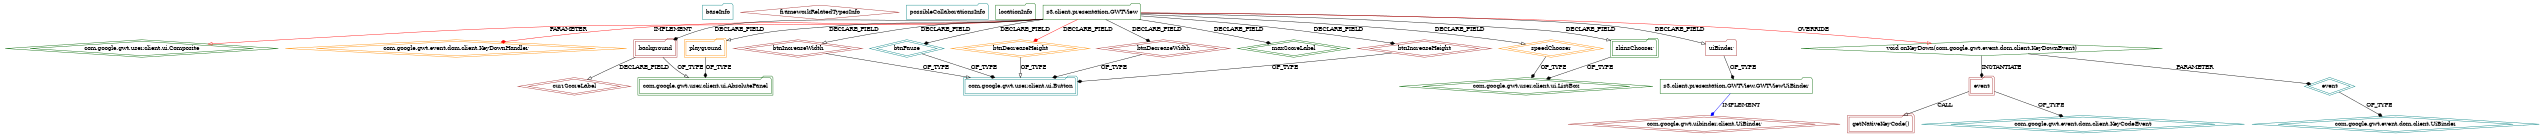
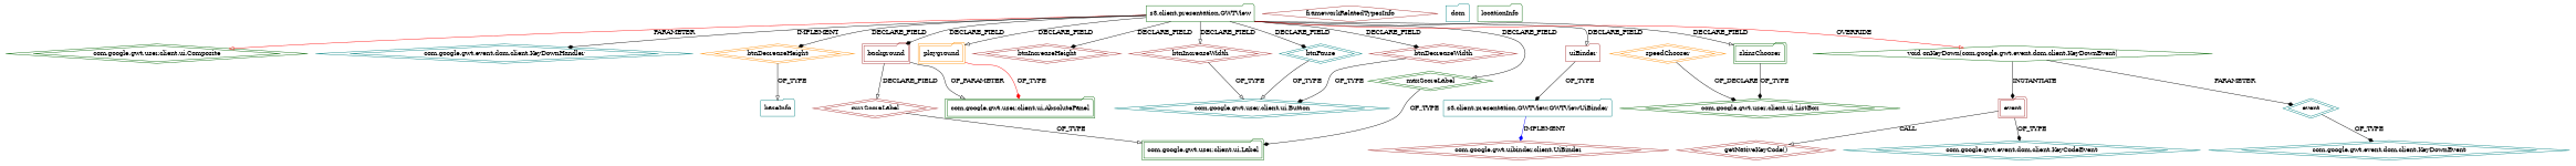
  digraph {
    node [color=brown shape=diamond isFrameworkType=true vertexType=FIELD_DECLARATION peripheries=2]
    edge [arrowhead=diamond]
    baseInfo [category=extension_graph color=teal graphId=1088 isAnonymous=false possibleRelation=true shape=folder isFrameworkType="" vertexType="" peripheries=""]
    frameworkRelatedTypesInfo [0="com.google.gwt.user.client.ui.Composite" 1="com.google.gwt.event.dom.client.KeyDownHandler" isFrameworkType="" vertexType="" peripheries=""]
-   possibleCollaborationsInfo [0="1088~FIELD_DECLARATION-~com.google.gwt.user.client.ui.Composite com.google.gwt.event.dom.client.KeyDownHandler ~com.google.gwt.uibinder.client.UiBinder ~false~false" color=teal shape=folder isFrameworkType="" vertexType="" peripheries=""]
+   possibleCollaborationsInfo [0="1088~FIELD_DECLARATION-~com.google.gwt.user.client.ui.Composite com.google.gwt.event.dom.client.KeyDownHandler ~com.google.gwt.uibinder.client.UiBinder ~false~false" color=teal shape=folder label=dom isFrameworkType="" vertexType="" peripheries=""]
    locationInfo [color=darkgreen contextSignature=GWTView filePath="/cluePrints-gwt-snake/gwt-snake-master/src/s3/client/presentation/GWTView.java" graphId=1088 projectName="cluePrints-gwt-snake" shape=folder isFrameworkType="" vertexType="" peripheries=""]
    n5 [color=darkgreen isFrameworkType=false label="s3.client.presentation.GWTView" shape=folder vertexType=ROOT_CLIENT_CLASS_DECLARATION peripheries=""]
    n6 [color=darkgreen label="com.google.gwt.user.client.ui.Composite" vertexType=FRAMEWORK_CLASS_TYPE]
-   n7 [color=darkorange label="com.google.gwt.event.dom.client.KeyDownHandler" vertexType=FRAMEWORK_INTERFACE_TYPE]
+   n7 [color=teal label="com.google.gwt.event.dom.client.KeyDownHandler" vertexType=FRAMEWORK_INTERFACE_TYPE]
    n8 [label=background shape=folder]
    n9 [color=darkorange label=btnDecreaseHeight]
    n10 [label=btnDecreaseWidth]
    n11 [label=btnIncreaseHeight]
    n12 [label=btnIncreaseWidth]
    n13 [color=teal label=btnPause]
    n14 [color=darkgreen label=maxScoreLabel]
    n15 [color=darkorange label=playground shape=folder]
    n16 [color=darkgreen label=skinsChooser shape=folder]
    n17 [color=darkorange label=speedChooser]
    n18 [isFrameworkType=false label=uiBinder shape=folder peripheries=""]
    n19 [color=darkgreen isFrameworkType=false label="void onKeyDown(com.google.gwt.event.dom.client.KeyDownEvent)" vertexType=OVERRIDING_METHOD_DECLARATION peripheries=""]
    n20 [label=currScoreLabel]
    n21 [color=darkgreen label="com.google.gwt.user.client.ui.AbsolutePanel" shape=folder vertexType=FRAMEWORK_CLASS_TYPE]
-   n22 [color=teal label="com.google.gwt.user.client.ui.Button" shape=folder vertexType=FRAMEWORK_CLASS_TYPE]
+   n22 [color=teal label="com.google.gwt.user.client.ui.Button" vertexType=FRAMEWORK_CLASS_TYPE]
+   n23 [color=darkgreen label="com.google.gwt.user.client.ui.Label" shape=folder vertexType=FRAMEWORK_CLASS_TYPE]
    n24 [color=darkgreen label="com.google.gwt.user.client.ui.ListBox" vertexType=FRAMEWORK_CLASS_TYPE]
-   n25 [color=darkgreen isFrameworkType=false label="s3.client.presentation.GWTView.GWTViewUiBinder" shape=folder vertexType=REFERENCE_CLIENT_CLASS_DECLARATION peripheries=""]
+   n25 [color=teal isFrameworkType=false label="s3.client.presentation.GWTView.GWTViewUiBinder" shape=folder vertexType=REFERENCE_CLIENT_CLASS_DECLARATION peripheries=""]
    n26 [color=teal label=event vertexType=PARAMETER_DECLARATION]
    n27 [label=event shape=folder vertexType=VARIABLE_EXPRESION]
    n28 [label="com.google.gwt.uibinder.client.UiBinder" vertexType=FRAMEWORK_INTERFACE_TYPE]
-   n29 [color=teal label="com.google.gwt.event.dom.client.UiBinder" vertexType=FRAMEWORK_CLASS_TYPE]
+   n29 [color=teal label="com.google.gwt.event.dom.client.KeyDownEvent" vertexType=FRAMEWORK_CLASS_TYPE]
    n30 [color=teal label="com.google.gwt.event.dom.client.KeyCodeEvent" vertexType=FRAMEWORK_CLASS_TYPE]
-   n31 [label="getNativeKeyCode()" shape=folder vertexType=INSIDE_CALL]
+   n31 [label="getNativeKeyCode()" vertexType=INSIDE_CALL]
    n5 -> n6 [arrowhead=onormal color=red label=PARAMETER]
-   n5 -> n7 [color=red label=IMPLEMENT]
+   n5 -> n7 [color=black label=IMPLEMENT]
    n5 -> n8 [label=DECLARE_FIELD]
-   n5 -> n9 [label=DECLARE_FIELD color=red]
+   n5 -> n9 [label=DECLARE_FIELD]
    n5 -> n10 [label=DECLARE_FIELD]
    n5 -> n11 [label=DECLARE_FIELD]
    n5 -> n12 [arrowhead=onormal label=DECLARE_FIELD]
    n5 -> n13 [label=DECLARE_FIELD]
-   n5 -> n14 [label=DECLARE_FIELD]
+   n5 -> n14 [arrowhead=onormal label=DECLARE_FIELD]
    n5 -> n15 [arrowhead=onormal label=DECLARE_FIELD]
    n5 -> n16 [arrowhead=onormal label=DECLARE_FIELD]
-   n5 -> n17 [arrowhead=onormal label=DECLARE_FIELD]
    n5 -> n18 [arrowhead=onormal label=DECLARE_FIELD]
    n5 -> n19 [arrowhead=onormal color=red label=OVERRIDE]
    n8 -> n20 [arrowhead=onormal label=DECLARE_FIELD]
-   n8 -> n21 [arrowhead=onormal label=OF_TYPE]
-   n9 -> n22 [arrowhead=onormal label=OF_TYPE]
+   n8 -> n21 [arrowhead=onormal label=OF_PARAMETER]
+   n9 -> baseInfo [arrowhead=onormal label=OF_TYPE]
    n10 -> n22 [label=OF_TYPE]
-   n11 -> n22 [label=OF_TYPE]
    n12 -> n22 [arrowhead=onormal label=OF_TYPE]
-   n13 -> n22 [label=OF_TYPE]
-   n15 -> n21 [label=OF_TYPE]
+   n13 -> n22 [arrowhead=onormal label=OF_TYPE]
+   n14 -> n23 [label=OF_TYPE]
+   n15 -> n21 [label=OF_TYPE color=red]
    n16 -> n24 [label=OF_TYPE]
-   n17 -> n24 [label=OF_TYPE]
+   n17 -> n24 [label=OF_DECLARE]
    n18 -> n25 [label=OF_TYPE]
    n19 -> n26 [label=PARAMETER]
    n19 -> n27 [label=INSTANTIATE]
+   n20 -> n23 [arrowhead=onormal label=OF_TYPE]
    n25 -> n28 [color=blue label=IMPLEMENT]
    n26 -> n29 [label=OF_TYPE]
    n27 -> n30 [label=OF_TYPE]
    n27 -> n31 [arrowhead=onormal label=CALL]
  }
